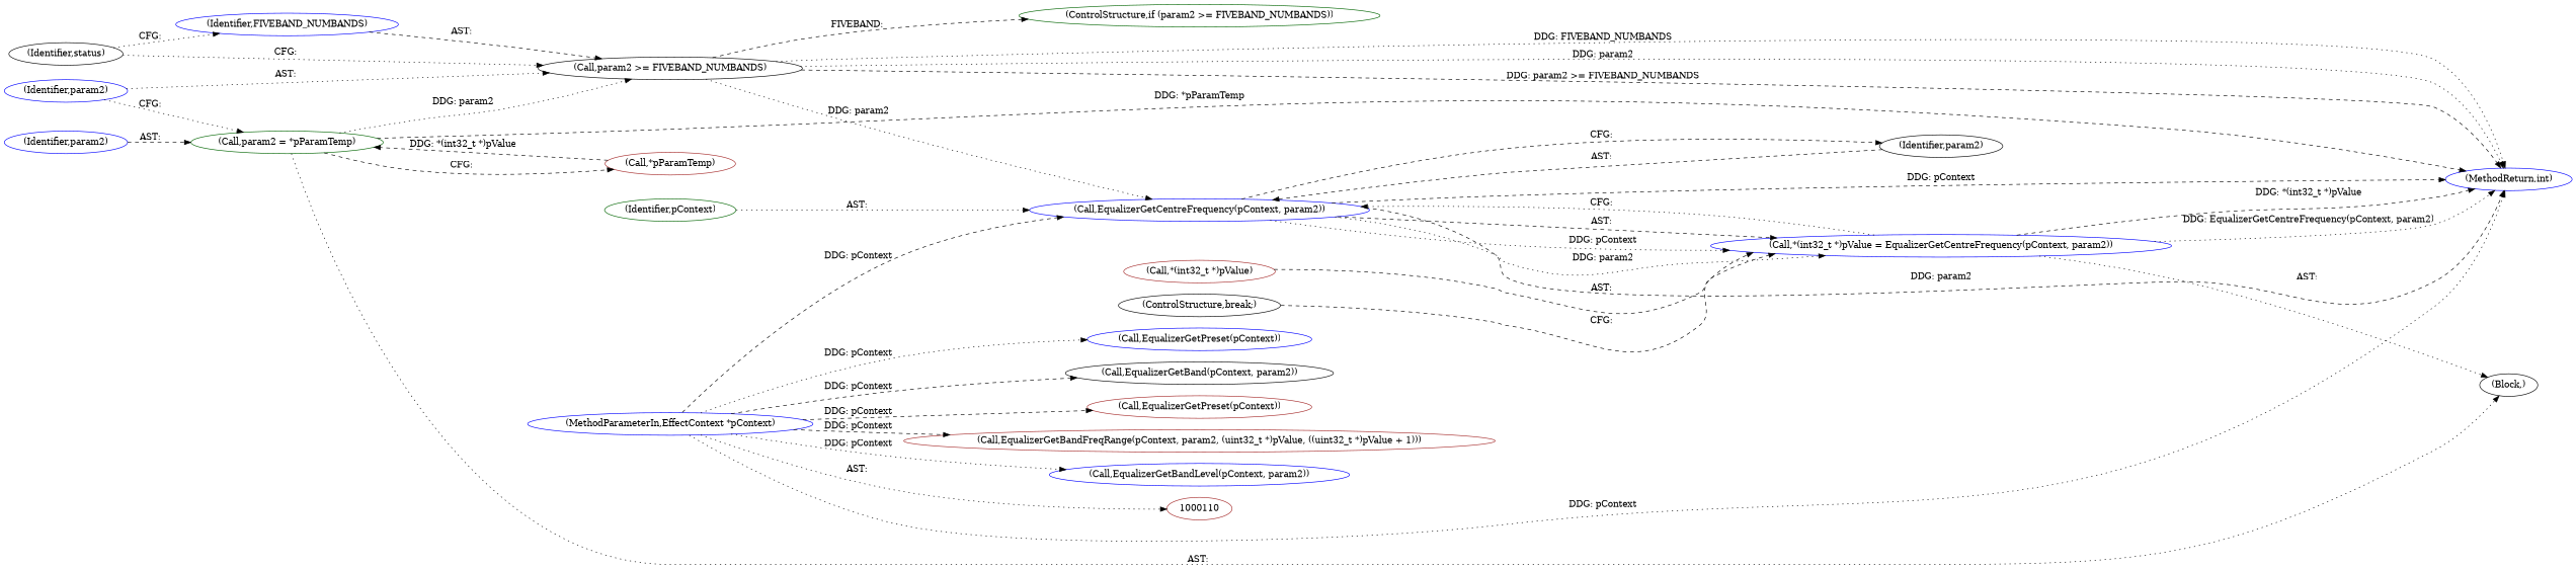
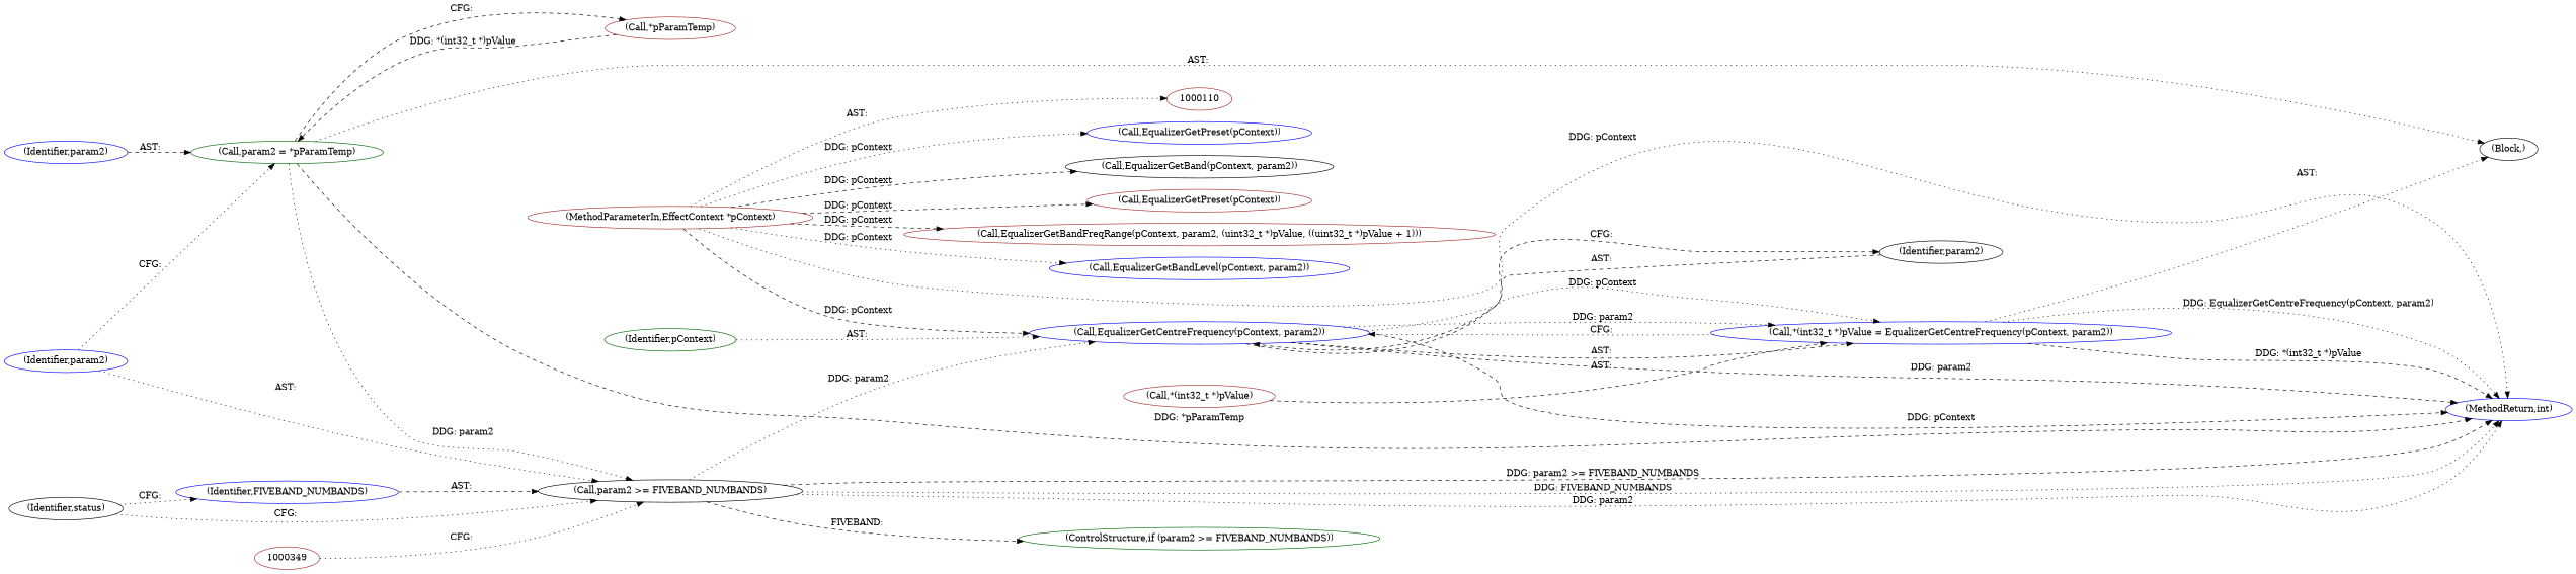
  digraph {
    rankdir=LR
    node [color=blue]
    edge [style=dotted]
    n1 [label="(Call,EqualizerGetCentreFrequency(pContext, param2))"]
    n2 [label="(Call,*(int32_t *)pValue = EqualizerGetCentreFrequency(pContext, param2))"]
    n3 [color=black label="(Identifier,param2)"]
    n4 [label="(MethodReturn,int)"]
    n5 [color=black label="(Block,)"]
-   n6 [label="(MethodParameterIn,EffectContext *pContext)"]
+   n6 [color=brown label="(MethodParameterIn,EffectContext *pContext)"]
    n7 [label="(Call,EqualizerGetPreset(pContext))"]
    n8 [color=black label="(Call,EqualizerGetBand(pContext, param2))"]
    n9 [color=brown label="(Call,EqualizerGetPreset(pContext))"]
    n10 [color=brown label="(Call,EqualizerGetBandFreqRange(pContext, param2, (uint32_t *)pValue, ((uint32_t *)pValue + 1)))"]
    n11 [label="(Call,EqualizerGetBandLevel(pContext, param2))"]
    1000110 [color=brown]
    n13 [color=black label="(Call,param2 >= FIVEBAND_NUMBANDS)"]
    n14 [color=darkgreen label="(ControlStructure,if (param2 >= FIVEBAND_NUMBANDS))"]
    n15 [label="(Identifier,FIVEBAND_NUMBANDS)"]
    n16 [color=darkgreen label="(Call,param2 = *pParamTemp)"]
    n17 [color=brown label="(Call,*pParamTemp)"]
-   n18 [color=black label="(ControlStructure,break;)"]
    n19 [color=black label="(Identifier,status)"]
    n20 [label="(Identifier,param2)"]
    n21 [color=darkgreen label="(Identifier,pContext)"]
    n22 [color=brown label="(Call,*(int32_t *)pValue)"]
    n23 [label="(Identifier,param2)"]
+   1000349 [color=brown]
    n1 -> n2 [label="AST: " style=dashed]
    n1 -> n2 [label="DDG: pContext"]
    n1 -> n2 [label="DDG: param2"]
    n1 -> n3 [label="CFG: " style=dashed]
    n1 -> n4 [label="DDG: param2" style=dashed]
    n1 -> n4 [label="DDG: pContext" style=dashed]
    n2 -> n1 [label="CFG: "]
    n2 -> n4 [label="DDG: EqualizerGetCentreFrequency(pContext, param2)"]
    n2 -> n4 [label="DDG: *(int32_t *)pValue" style=dashed]
    n2 -> n5 [label="AST: "]
    n3 -> n1 [label="AST: " style=dashed]
    n6 -> n1 [label="DDG: pContext" style=dashed]
    n6 -> n4 [label="DDG: pContext"]
    n6 -> n7 [label="DDG: pContext"]
    n6 -> n8 [label="DDG: pContext" style=dashed]
    n6 -> n9 [label="DDG: pContext" style=dashed]
    n6 -> n10 [label="DDG: pContext" style=dashed]
    n6 -> n11 [label="DDG: pContext"]
    n6 -> 1000110 [label="AST: "]
    n13 -> n1 [label="DDG: param2"]
    n13 -> n4 [label="DDG: FIVEBAND_NUMBANDS"]
    n13 -> n4 [label="DDG: param2"]
    n13 -> n4 [label="DDG: param2 >= FIVEBAND_NUMBANDS" style=dashed]
    n13 -> n14 [label="FIVEBAND: " style=dashed]
    n15 -> n13 [label="AST: " style=dashed]
    n16 -> n4 [label="DDG: *pParamTemp" style=dashed]
    n16 -> n5 [label="AST: "]
    n16 -> n13 [label="DDG: param2"]
    n16 -> n17 [label="CFG: " style=dashed]
    n17 -> n16 [label="DDG: *(int32_t *)pValue" style=dashed]
-   n18 -> n2 [label="CFG: " style=dashed]
    n19 -> n13 [label="CFG: "]
    n19 -> n15 [label="CFG: "]
    n20 -> n13 [label="AST: "]
    n20 -> n16 [label="CFG: "]
    n21 -> n1 [label="AST: "]
    n22 -> n2 [label="AST: " style=dashed]
    n23 -> n16 [label="AST: " style=dashed]
+   1000349 -> n13 [label="CFG: "]
  }
